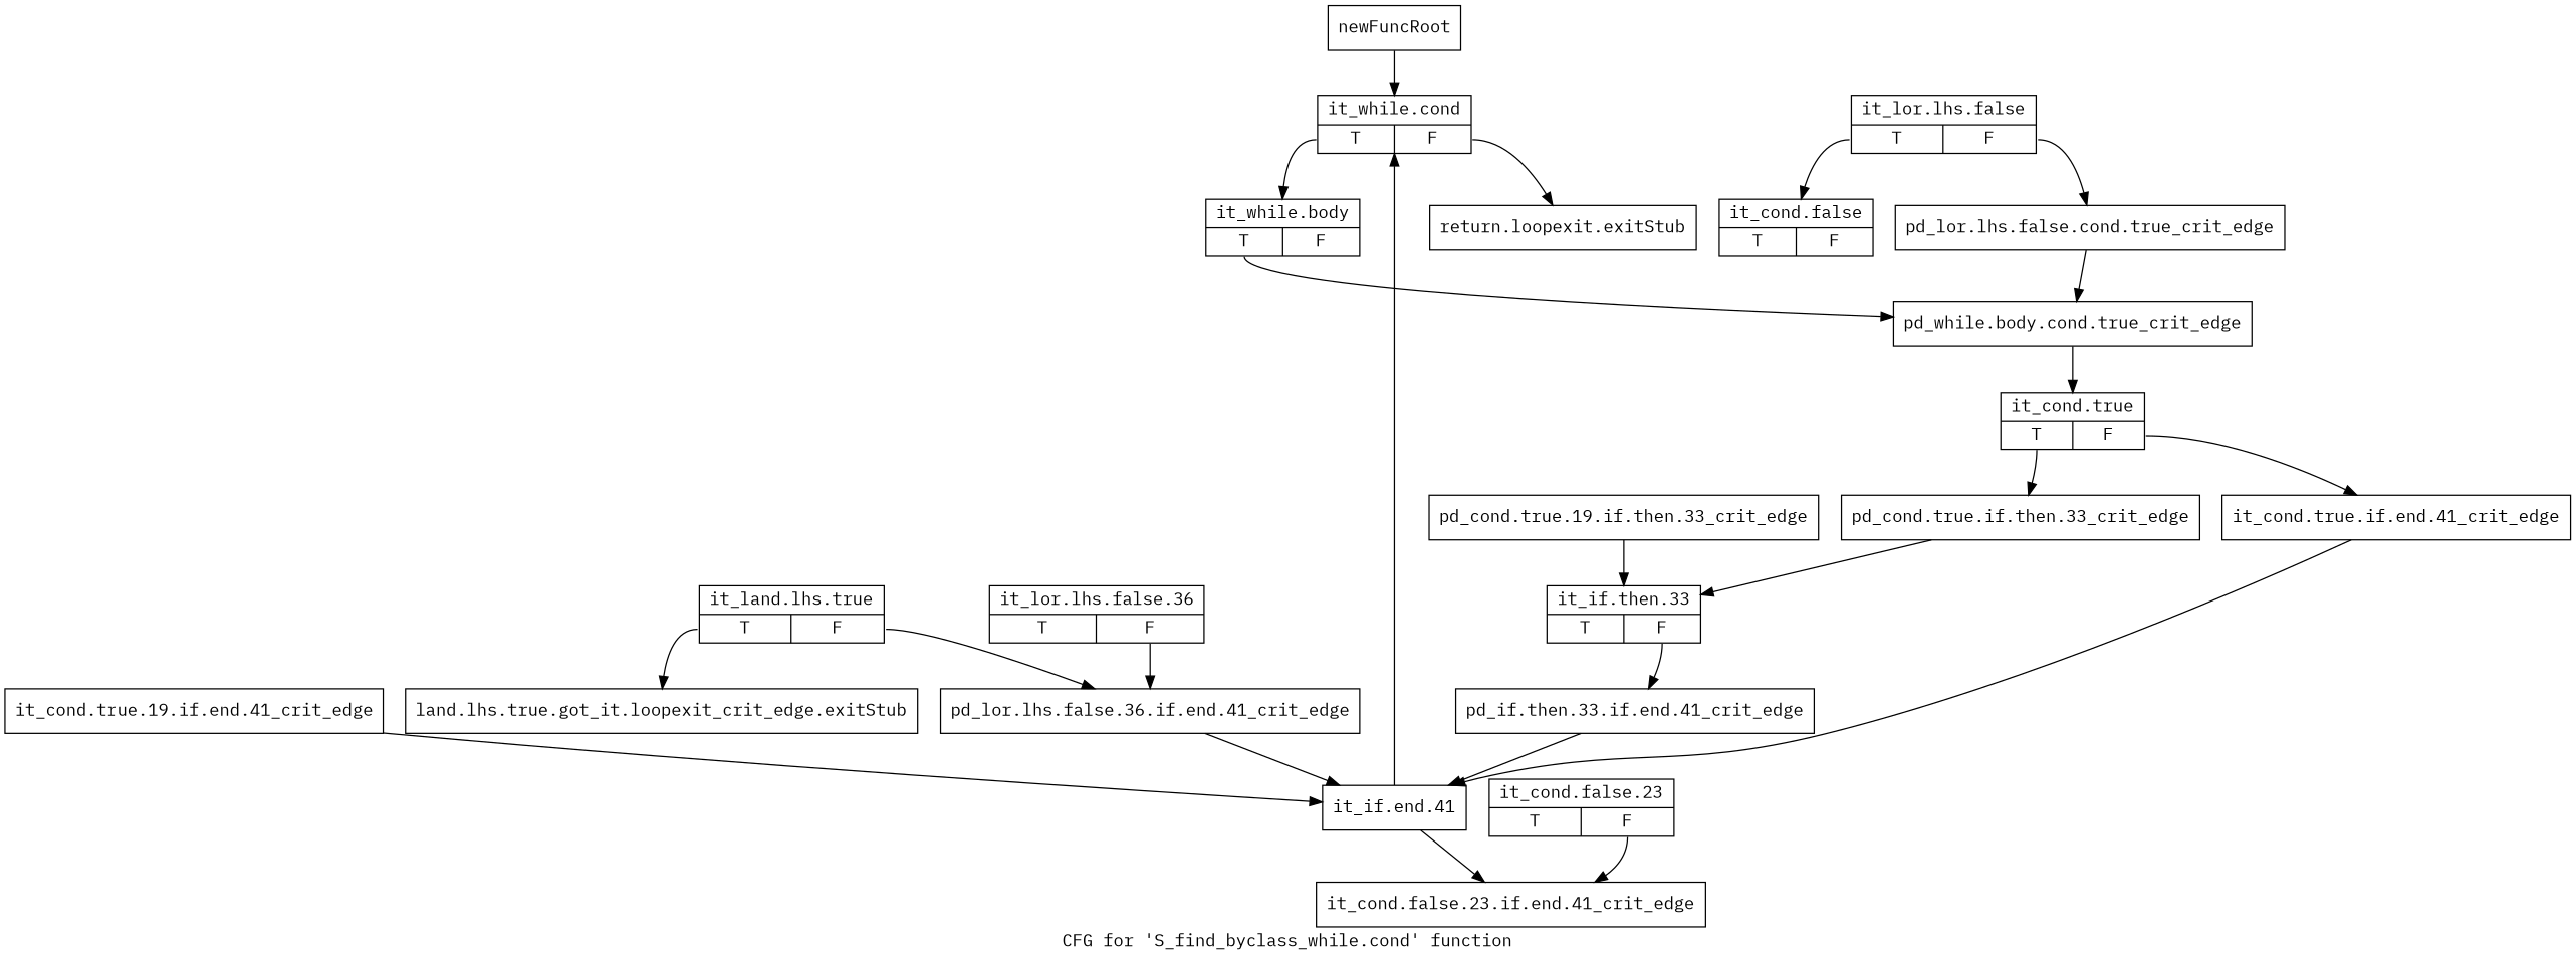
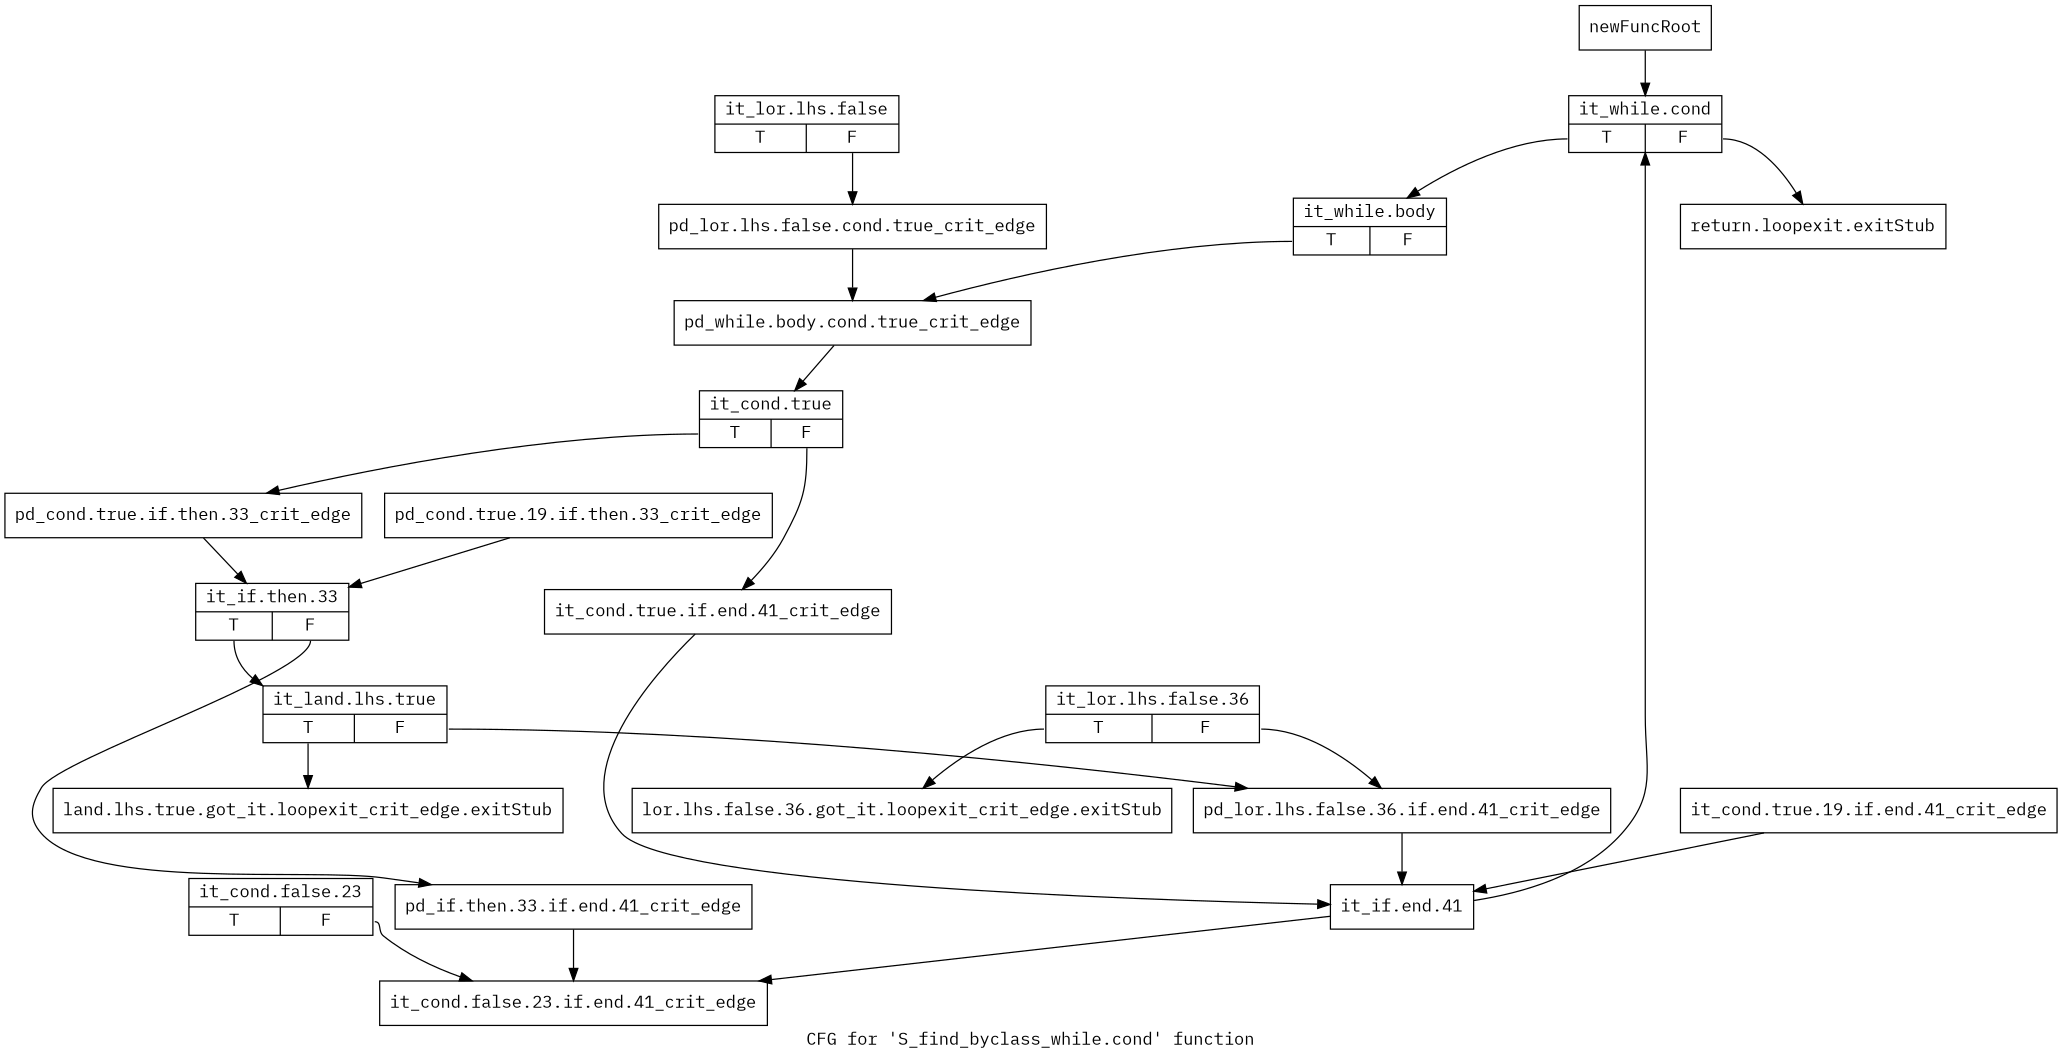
  digraph {
    fontname="IBM Plex Mono"
    label="CFG for 'S_find_byclass_while.cond' function"
    node [fontname="IBM Plex Mono" shape=record]
    edge [fontname="IBM Plex Mono"]
    n1 [label="{newFuncRoot}"]
    n2 [label="{it_while.cond|{<s0>T|<s1>F}}"]
    n3 [label="{return.loopexit.exitStub}"]
    n4 [label="{it_while.body|{<s0>T|<s1>F}}"]
    n5 [label="{pd_while.body.cond.true_crit_edge}"]
    n6 [label="{land.lhs.true.got_it.loopexit_crit_edge.exitStub}"]
+   n7 [label="{lor.lhs.false.36.got_it.loopexit_crit_edge.exitStub}"]
    n8 [label="{it_cond.true|{<s0>T|<s1>F}}"]
    n9 [label="{it_lor.lhs.false|{<s0>T|<s1>F}}"]
-   n10 [label="{it_cond.false|{<s0>T|<s1>F}}"]
    n11 [label="{pd_lor.lhs.false.cond.true_crit_edge}"]
    n12 [label="{pd_cond.true.if.then.33_crit_edge}"]
    n13 [label="{it_cond.true.if.end.41_crit_edge}"]
    n14 [label="{it_cond.false.23|{<s0>T|<s1>F}}"]
    n15 [label="{it_cond.false.23.if.end.41_crit_edge}"]
    n16 [label="{it_if.then.33|{<s0>T|<s1>F}}"]
    n17 [label="{it_if.end.41}"]
    n18 [label="{pd_cond.true.19.if.then.33_crit_edge}"]
    n19 [label="{it_cond.true.19.if.end.41_crit_edge}"]
    n20 [label="{it_land.lhs.true|{<s0>T|<s1>F}}"]
    n21 [label="{pd_if.then.33.if.end.41_crit_edge}"]
    n22 [label="{pd_lor.lhs.false.36.if.end.41_crit_edge}"]
    n23 [label="{it_lor.lhs.false.36|{<s0>T|<s1>F}}"]
    n1 -> n2
    n2 -> n3 [tailport=s1]
    n2 -> n4 [tailport=s0]
    n4 -> n5 [tailport=s0]
    n5 -> n8
    n8 -> n12 [tailport=s0]
    n8 -> n13 [tailport=s1]
-   n9 -> n10 [tailport=s0]
    n9 -> n11 [tailport=s1]
    n11 -> n5
    n12 -> n16
    n13 -> n17
    n14 -> n15 [tailport=s1]
+   n16 -> n20 [tailport=s0]
    n16 -> n21 [tailport=s1]
    n17 -> n2
    n17 -> n15
    n18 -> n16
    n19 -> n17
    n20 -> n6 [tailport=s0]
    n20 -> n22 [tailport=s1]
-   n21 -> n17
+   n21 -> n15
    n22 -> n17
+   n23 -> n7 [tailport=s0]
    n23 -> n22 [tailport=s1]
  }
